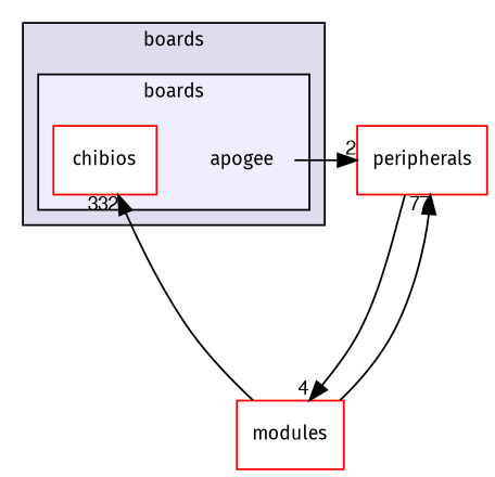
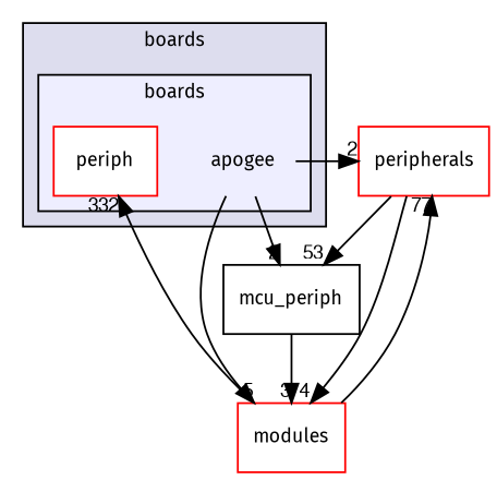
  digraph {
    compound=true
    fontname="Fira Sans"
    node [color=red fontname="Fira Sans" fontsize=10 shape=box]
    edge [fontname="Fira Sans" headlabel=2 labeldistance=1.5 labelfontname=FreeSans labelfontsize=10]
    n1 [label=apogee shape=plaintext]
-   n2 [fillcolor=white label=chibios style=filled]
+   n2 [fillcolor=white label=periph style=filled]
    n3 [label=peripherals]
+   n4 [label=mcu_periph color=""]
    n5 [fillcolor=white label=modules style=filled]
    subgraph cluster_1 {
      bgcolor="#ddddee"
      fontsize=10
      label=boards
      pencolor=black
      subgraph cluster_2 {
        bgcolor="#eeeeff"
        fontsize=10
        label=boards
        pencolor=black
        n1
        n2
      }
    }
    n1 -> n3
+   n1 -> n4
+   n1 -> n5 [headlabel=5]
+   n3 -> n4 [headlabel=53]
    n3 -> n5 [headlabel=4]
+   n4 -> n5 [headlabel=3]
    n5 -> n2 [headlabel=332]
    n5 -> n3 [headlabel=77]
  }
